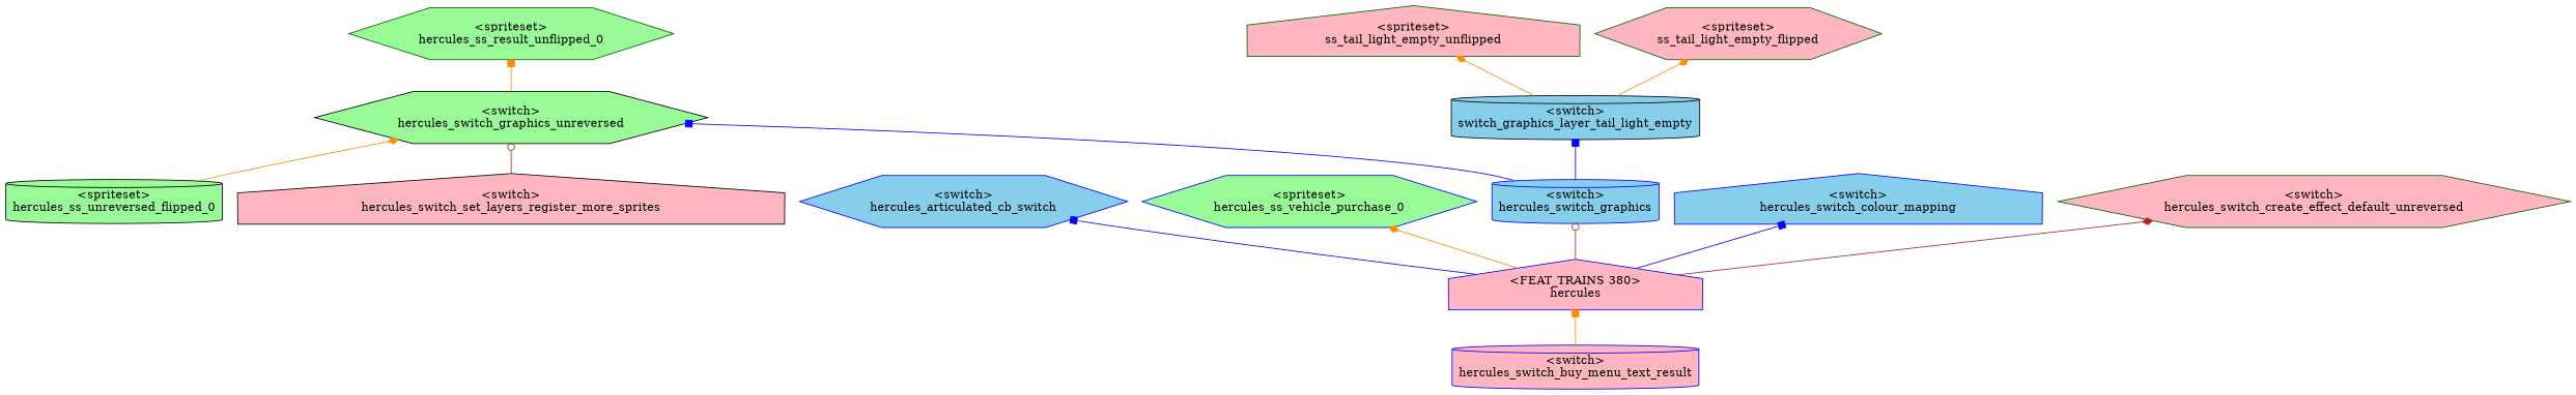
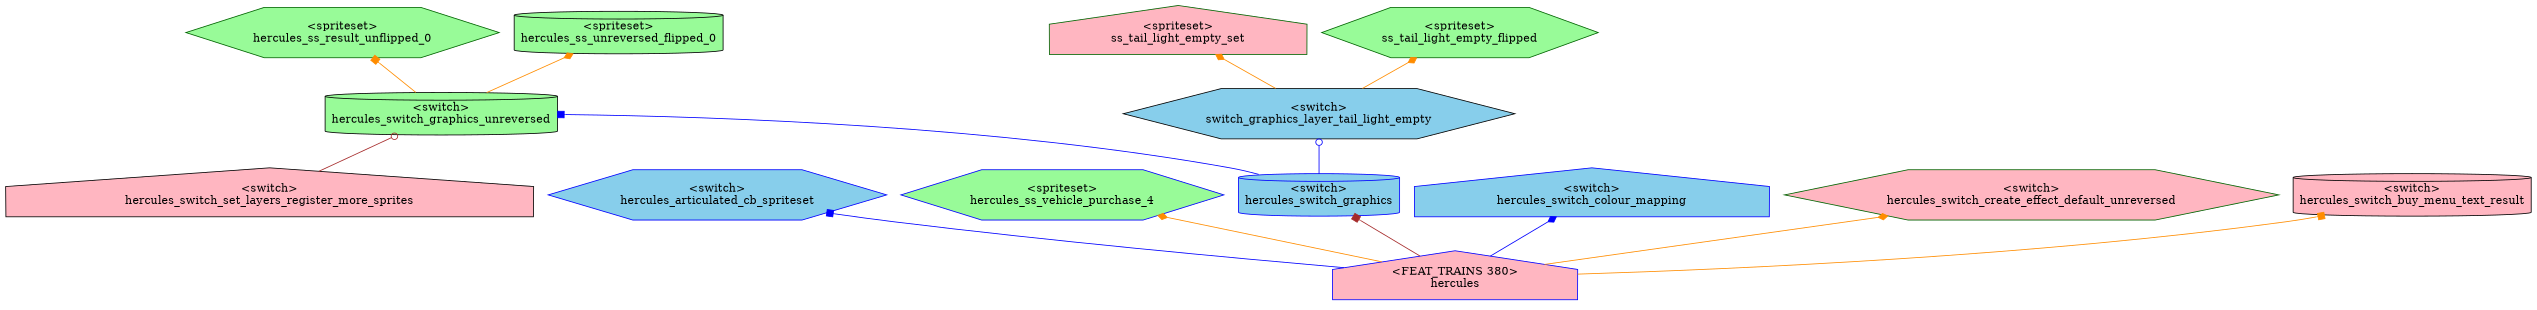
  digraph {
    rankdir=BT
    node [color=black fillcolor=lightpink shape=hexagon style=filled]
    edge [arrowhead=diamond color=darkorange]
-   n1 [color=darkgreen label="<spriteset>\nss_tail_light_empty_unflipped" shape=house]
-   n2 [color=darkgreen label="<spriteset>\nss_tail_light_empty_flipped"]
-   n3 [fillcolor=skyblue label="<switch>\nswitch_graphics_layer_tail_light_empty" shape=cylinder]
-   n4 [color=blue fillcolor=skyblue label="<switch>\nhercules_articulated_cb_switch"]
+   n1 [color=darkgreen label="<spriteset>\nss_tail_light_empty_set" shape=house]
+   n2 [color=darkgreen fillcolor=palegreen label="<spriteset>\nss_tail_light_empty_flipped"]
+   n3 [fillcolor=skyblue label="<switch>\nswitch_graphics_layer_tail_light_empty"]
+   n4 [color=blue fillcolor=skyblue label="<switch>\nhercules_articulated_cb_spriteset"]
    n5 [color=darkgreen fillcolor=palegreen label="<spriteset>\nhercules_ss_result_unflipped_0"]
    n6 [fillcolor=palegreen label="<spriteset>\nhercules_ss_unreversed_flipped_0" shape=cylinder]
-   n7 [fillcolor=palegreen label="<switch>\nhercules_switch_graphics_unreversed"]
-   n8 [color=blue fillcolor=palegreen label="<spriteset>\nhercules_ss_vehicle_purchase_0"]
+   n7 [fillcolor=palegreen label="<switch>\nhercules_switch_graphics_unreversed" shape=cylinder]
+   n8 [color=blue fillcolor=palegreen label="<spriteset>\nhercules_ss_vehicle_purchase_4"]
    n9 [label="<switch>\nhercules_switch_set_layers_register_more_sprites" shape=house]
    n10 [color=blue fillcolor=skyblue label="<switch>\nhercules_switch_graphics" shape=cylinder]
    n11 [color=blue fillcolor=skyblue label="<switch>\nhercules_switch_colour_mapping" shape=house]
    n12 [color=darkgreen label="<switch>\nhercules_switch_create_effect_default_unreversed"]
-   n13 [color=blue label="<switch>\nhercules_switch_buy_menu_text_result" shape=cylinder]
+   n13 [label="<switch>\nhercules_switch_buy_menu_text_result" shape=cylinder]
    n14 [color=blue label="<FEAT_TRAINS 380>\nhercules" shape=house]
    n3 -> n1
    n3 -> n2
    n7 -> n5 [arrowhead=box]
-   n6 -> n7
+   n7 -> n6
    n9 -> n7 [arrowhead=odot color=brown]
-   n10 -> n3 [arrowhead=box color=blue]
+   n10 -> n3 [arrowhead=odot color=blue]
    n10 -> n7 [arrowhead=box color=blue]
    n14 -> n4 [arrowhead=box color=blue]
    n14 -> n8
-   n14 -> n10 [arrowhead=odot color=brown]
-   n14 -> n11 [arrowhead=box color=blue]
-   n14 -> n12 [color=brown]
-   n13 -> n14 [arrowhead=box]
+   n14 -> n10 [arrowhead=box color=brown]
+   n14 -> n11 [color=blue]
+   n14 -> n12
+   n14 -> n13 [arrowhead=box]
  }
